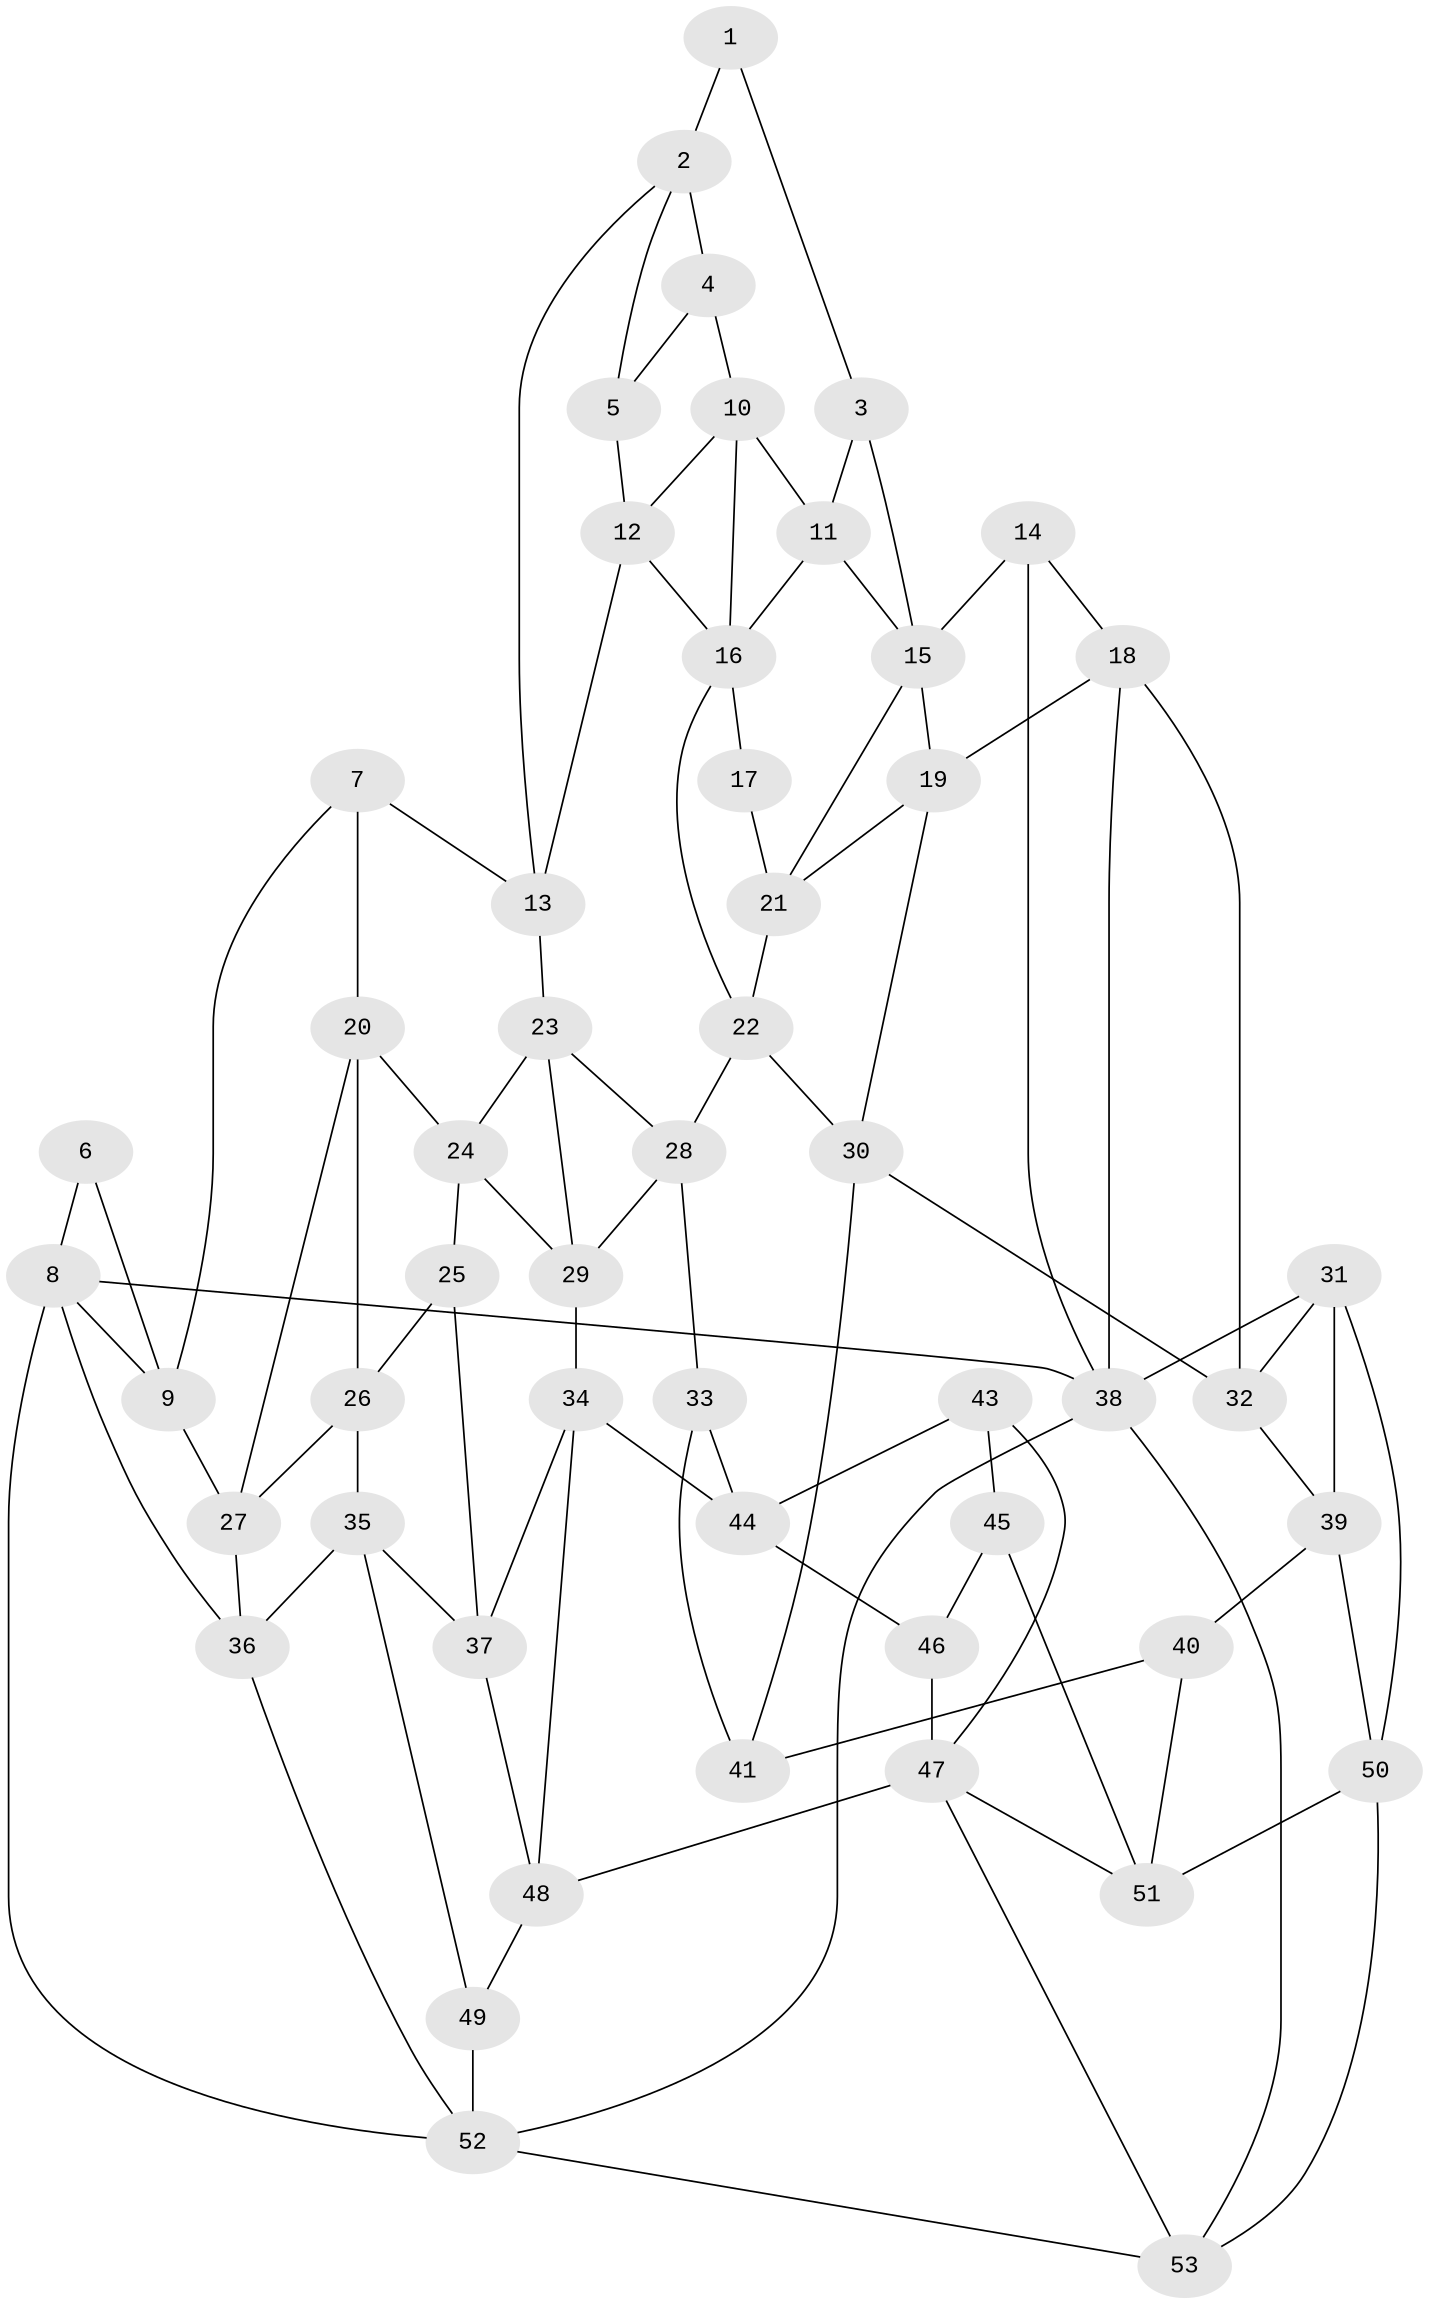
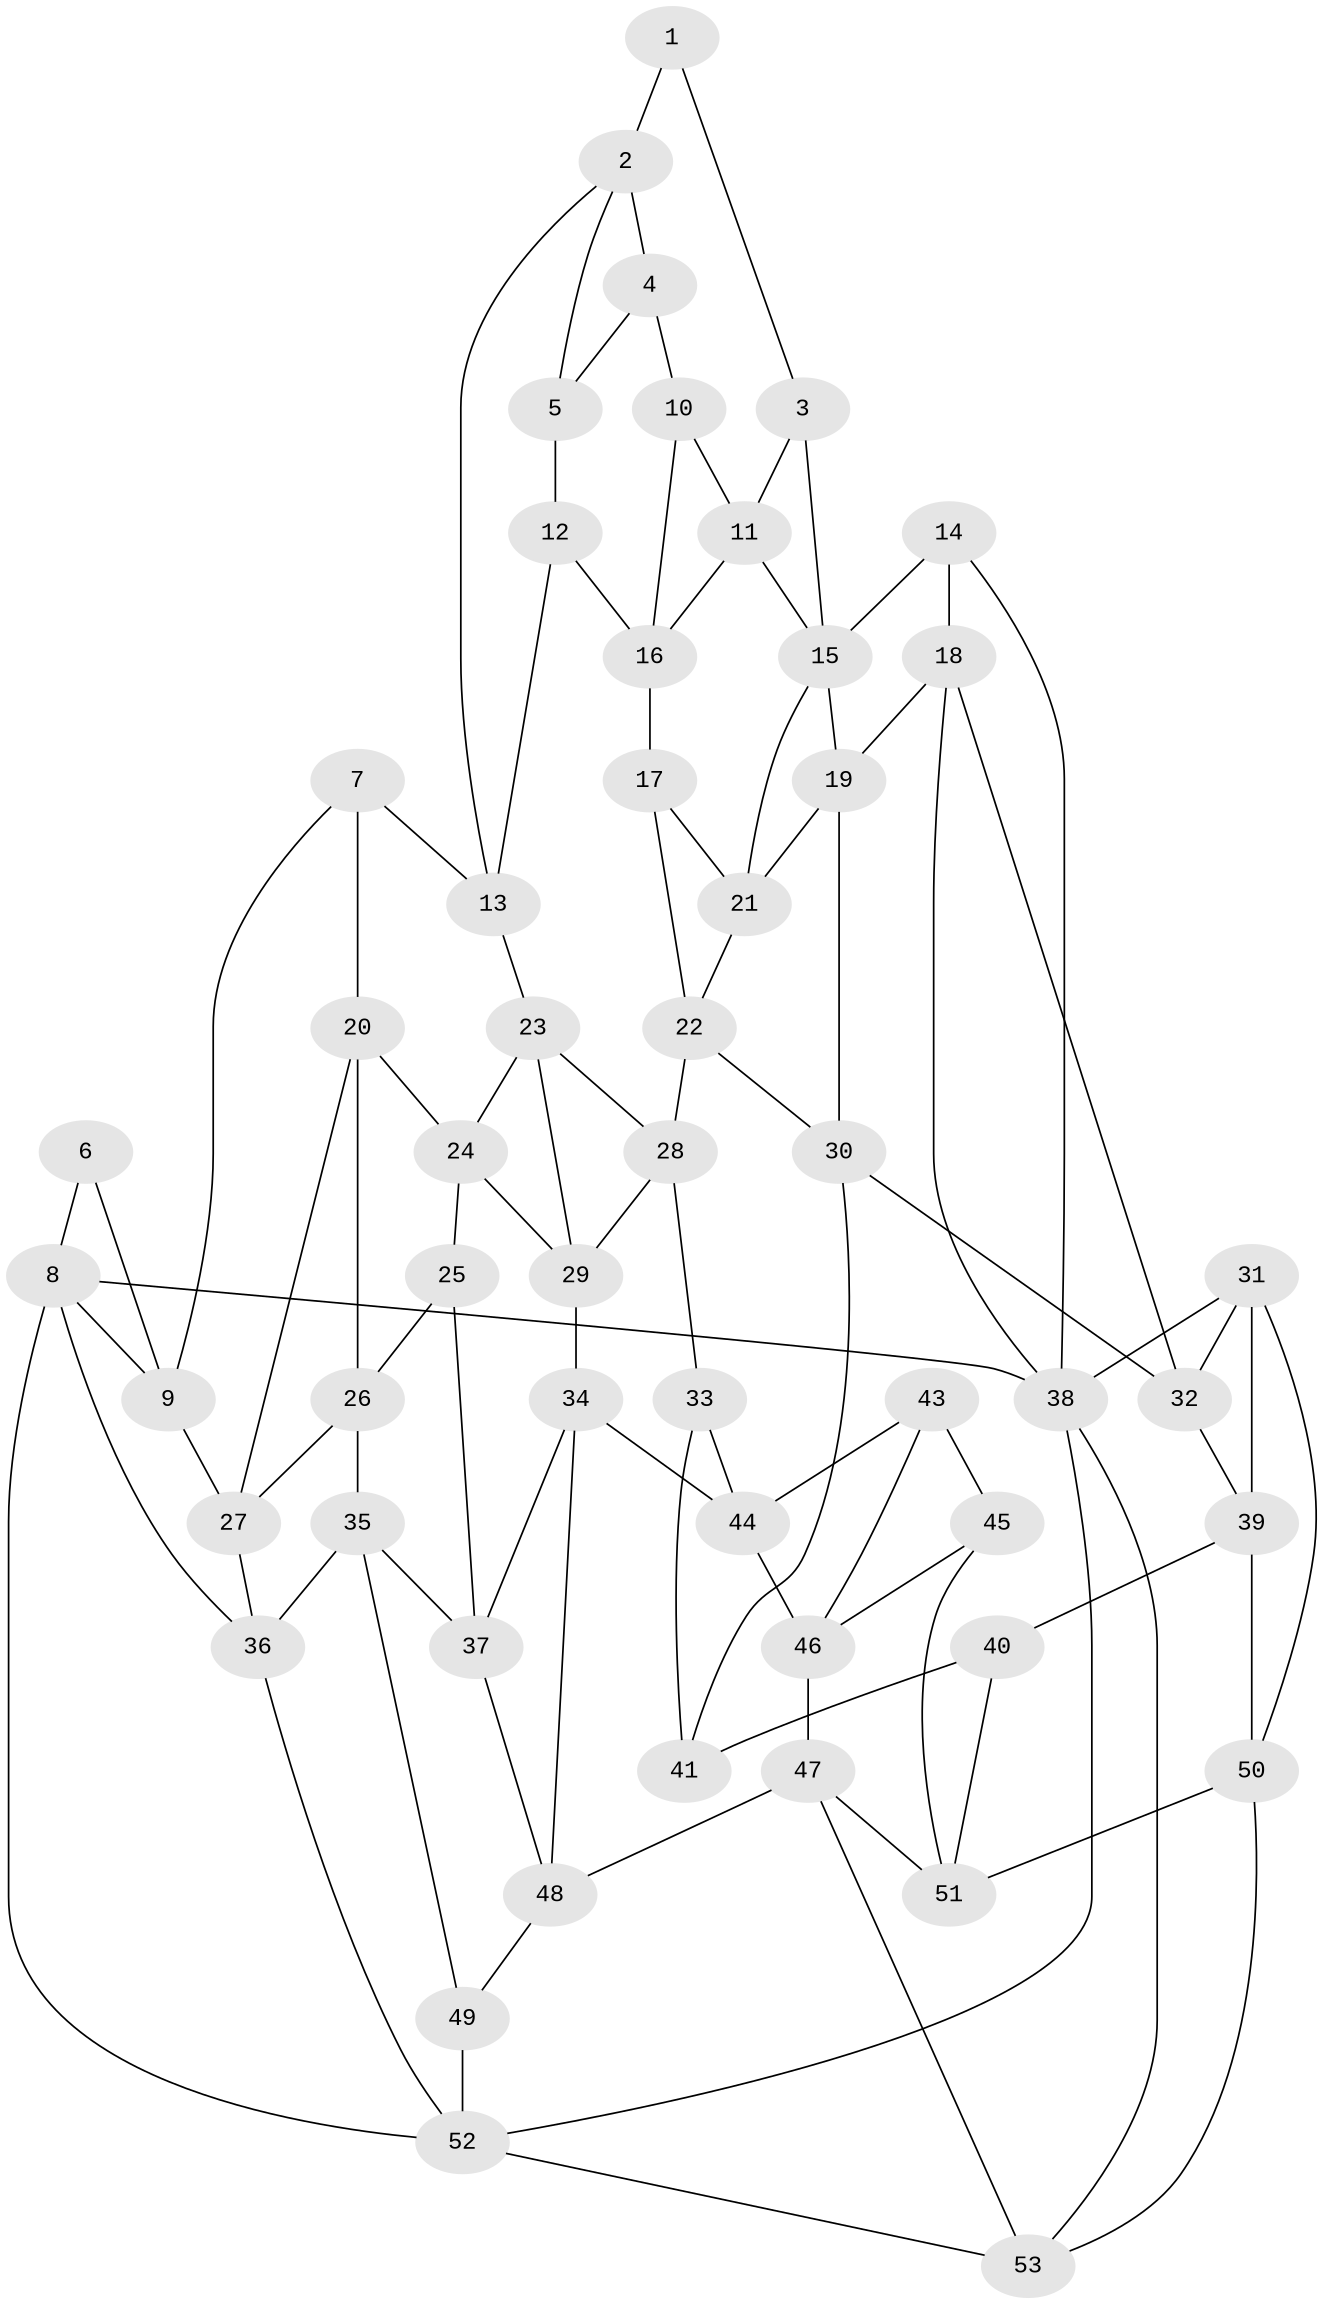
  graph {
    fontname="Liberation Mono"
    node [color=gray90 fontname="Liberation Mono" style=filled]
    edge [fontname="Liberation Mono" weight=1.0]
    1
    2
    3
    4
    5
    13
    11
    15
    10
    12
    23
    16
    14
    38
    18
    6
    8
    9
    36
    52
    27
    7
    20
    24
    26
    53
    17
    19
    21
    28
    29
    32
    30
    22
    39
    41
    25
    35
    33
    34
    37
    48
    49
    44
    31
    50
    40
    51
    46
    43
    45
    47
    1 -- 2
    1 -- 3
    2 -- 4
    2 -- 5
    2 -- 13
    3 -- 11
    3 -- 15
    4 -- 5
    4 -- 10
    5 -- 12
    13 -- 23
    11 -- 15
    11 -- 16
    15 -- 19
    15 -- 21
    10 -- 11
-   10 -- 12
    10 -- 16
    12 -- 13
    12 -- 16
    23 -- 24
    23 -- 28
    23 -- 29
    16 -- 17
    14 -- 15
    14 -- 38
    14 -- 18
    38 -- 52
    38 -- 53
    18 -- 38
    18 -- 19
    18 -- 32
    6 -- 8
    6 -- 9
    8 -- 38
    8 -- 9
    8 -- 36
    8 -- 52
    9 -- 27
    36 -- 52
    52 -- 53
    27 -- 36
    7 -- 13
    7 -- 9
    7 -- 20
    20 -- 27
    20 -- 24
    20 -- 26
    24 -- 29
    24 -- 25
    26 -- 27
    26 -- 35
    17 -- 21
-   16 -- 22
+   17 -- 22
    19 -- 21
    19 -- 30
    21 -- 22
    28 -- 29
    28 -- 33
    29 -- 34
    32 -- 39
    30 -- 32
    30 -- 41
    22 -- 28
    22 -- 30
    39 -- 50
    39 -- 40
    25 -- 26
    25 -- 37
    35 -- 36
    35 -- 37
    35 -- 49
    33 -- 41
    33 -- 44
    34 -- 37
    34 -- 48
    34 -- 44
    37 -- 48
    48 -- 49
    49 -- 52
    44 -- 46
    31 -- 38
    31 -- 32
    31 -- 39
    31 -- 50
    50 -- 53
    50 -- 51
    40 -- 41
    40 -- 51
    46 -- 47
    43 -- 44
-   43 -- 47
+   43 -- 46
    43 -- 45
    45 -- 51
    45 -- 46
    47 -- 53
    47 -- 48
    47 -- 51
  }
